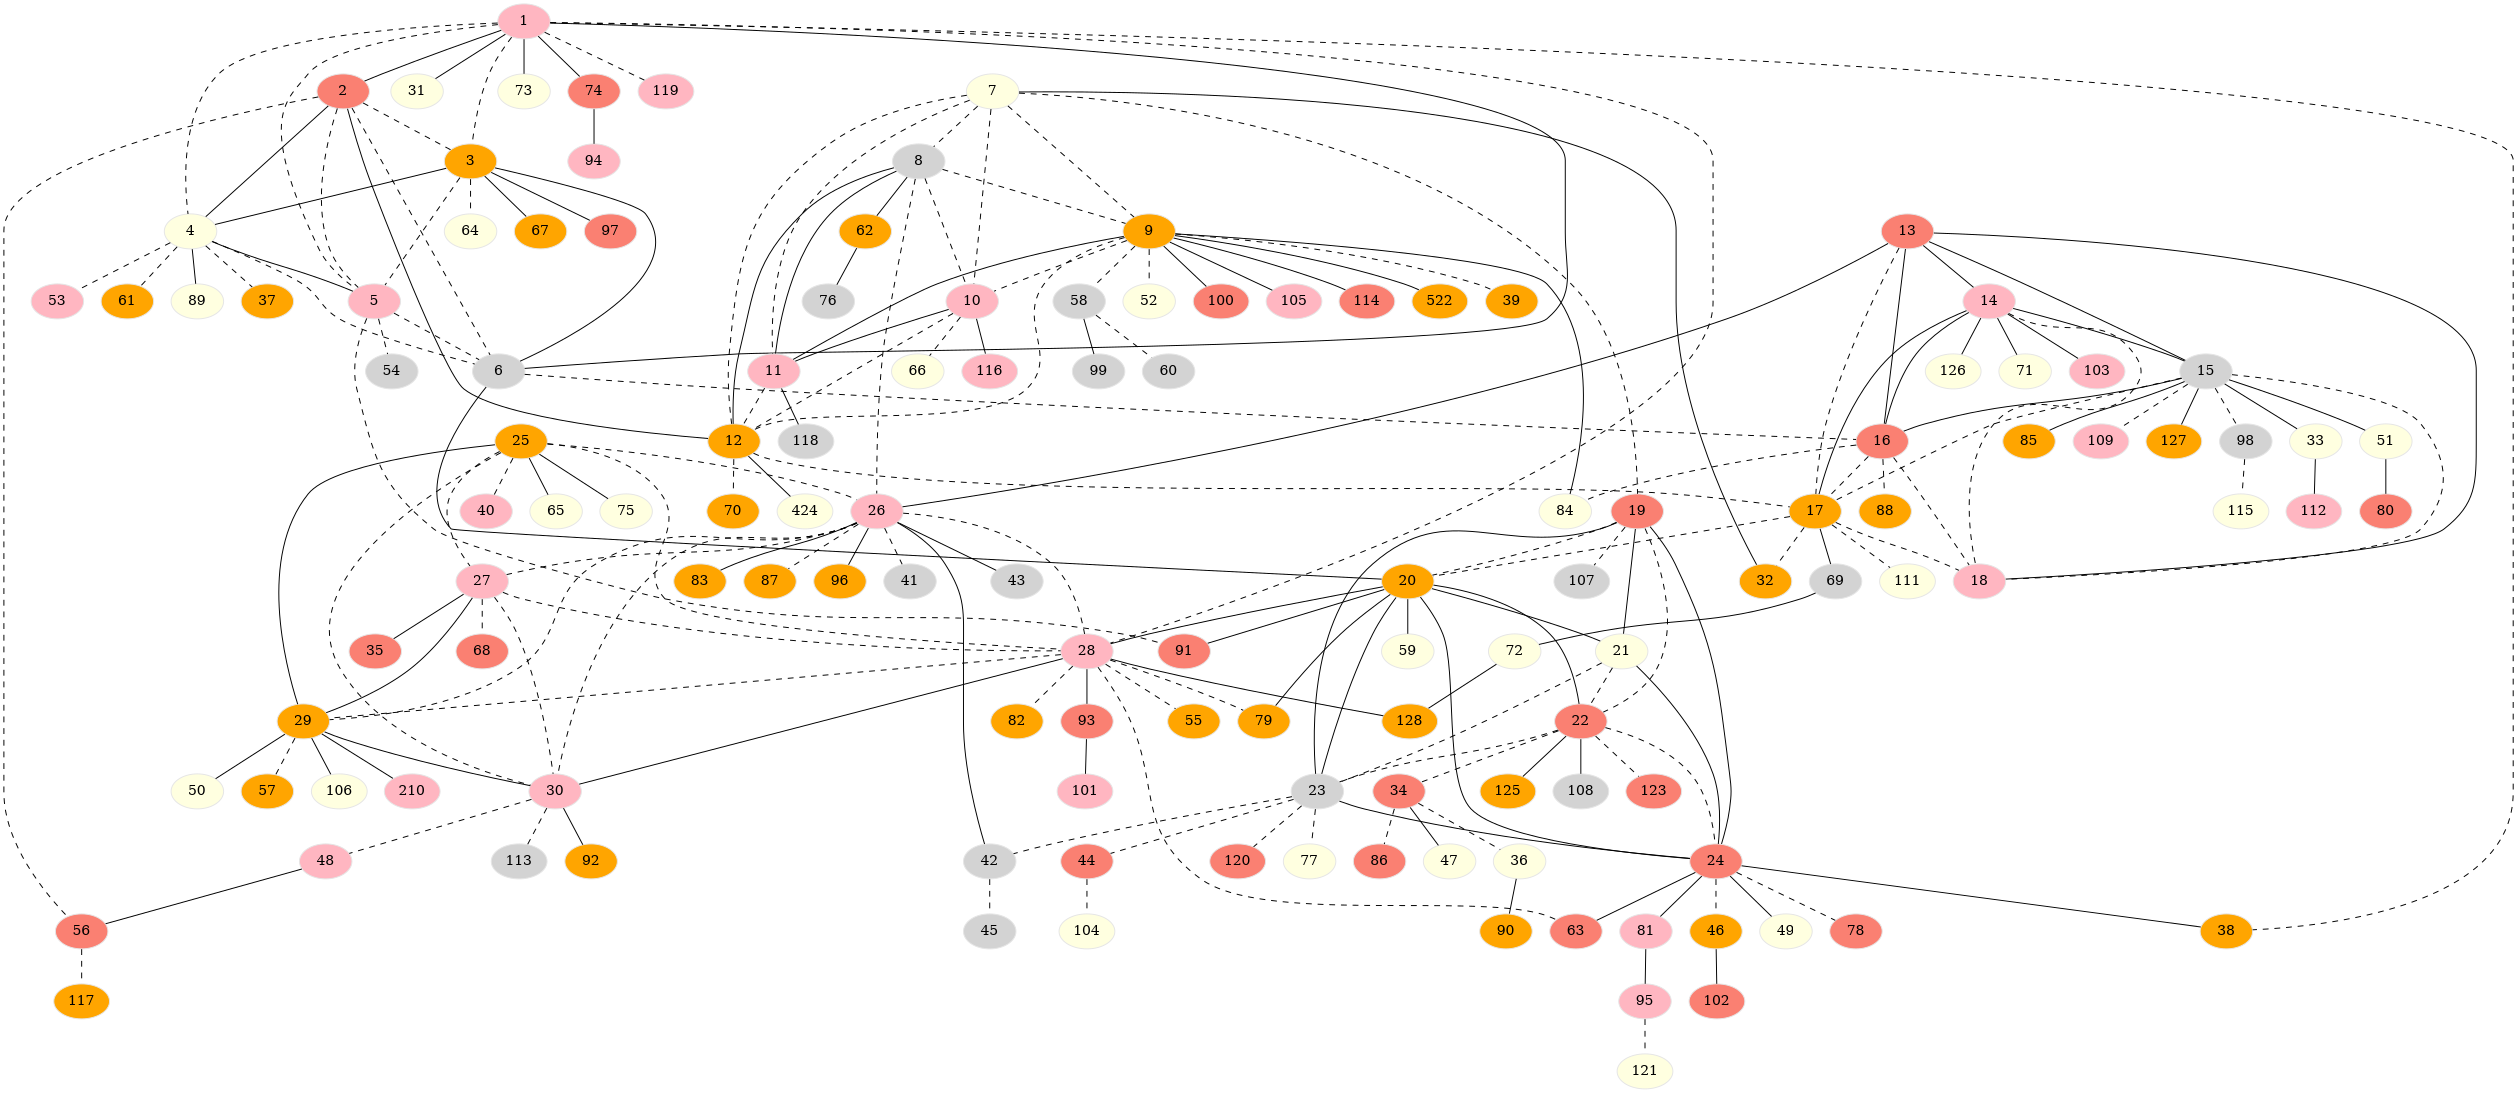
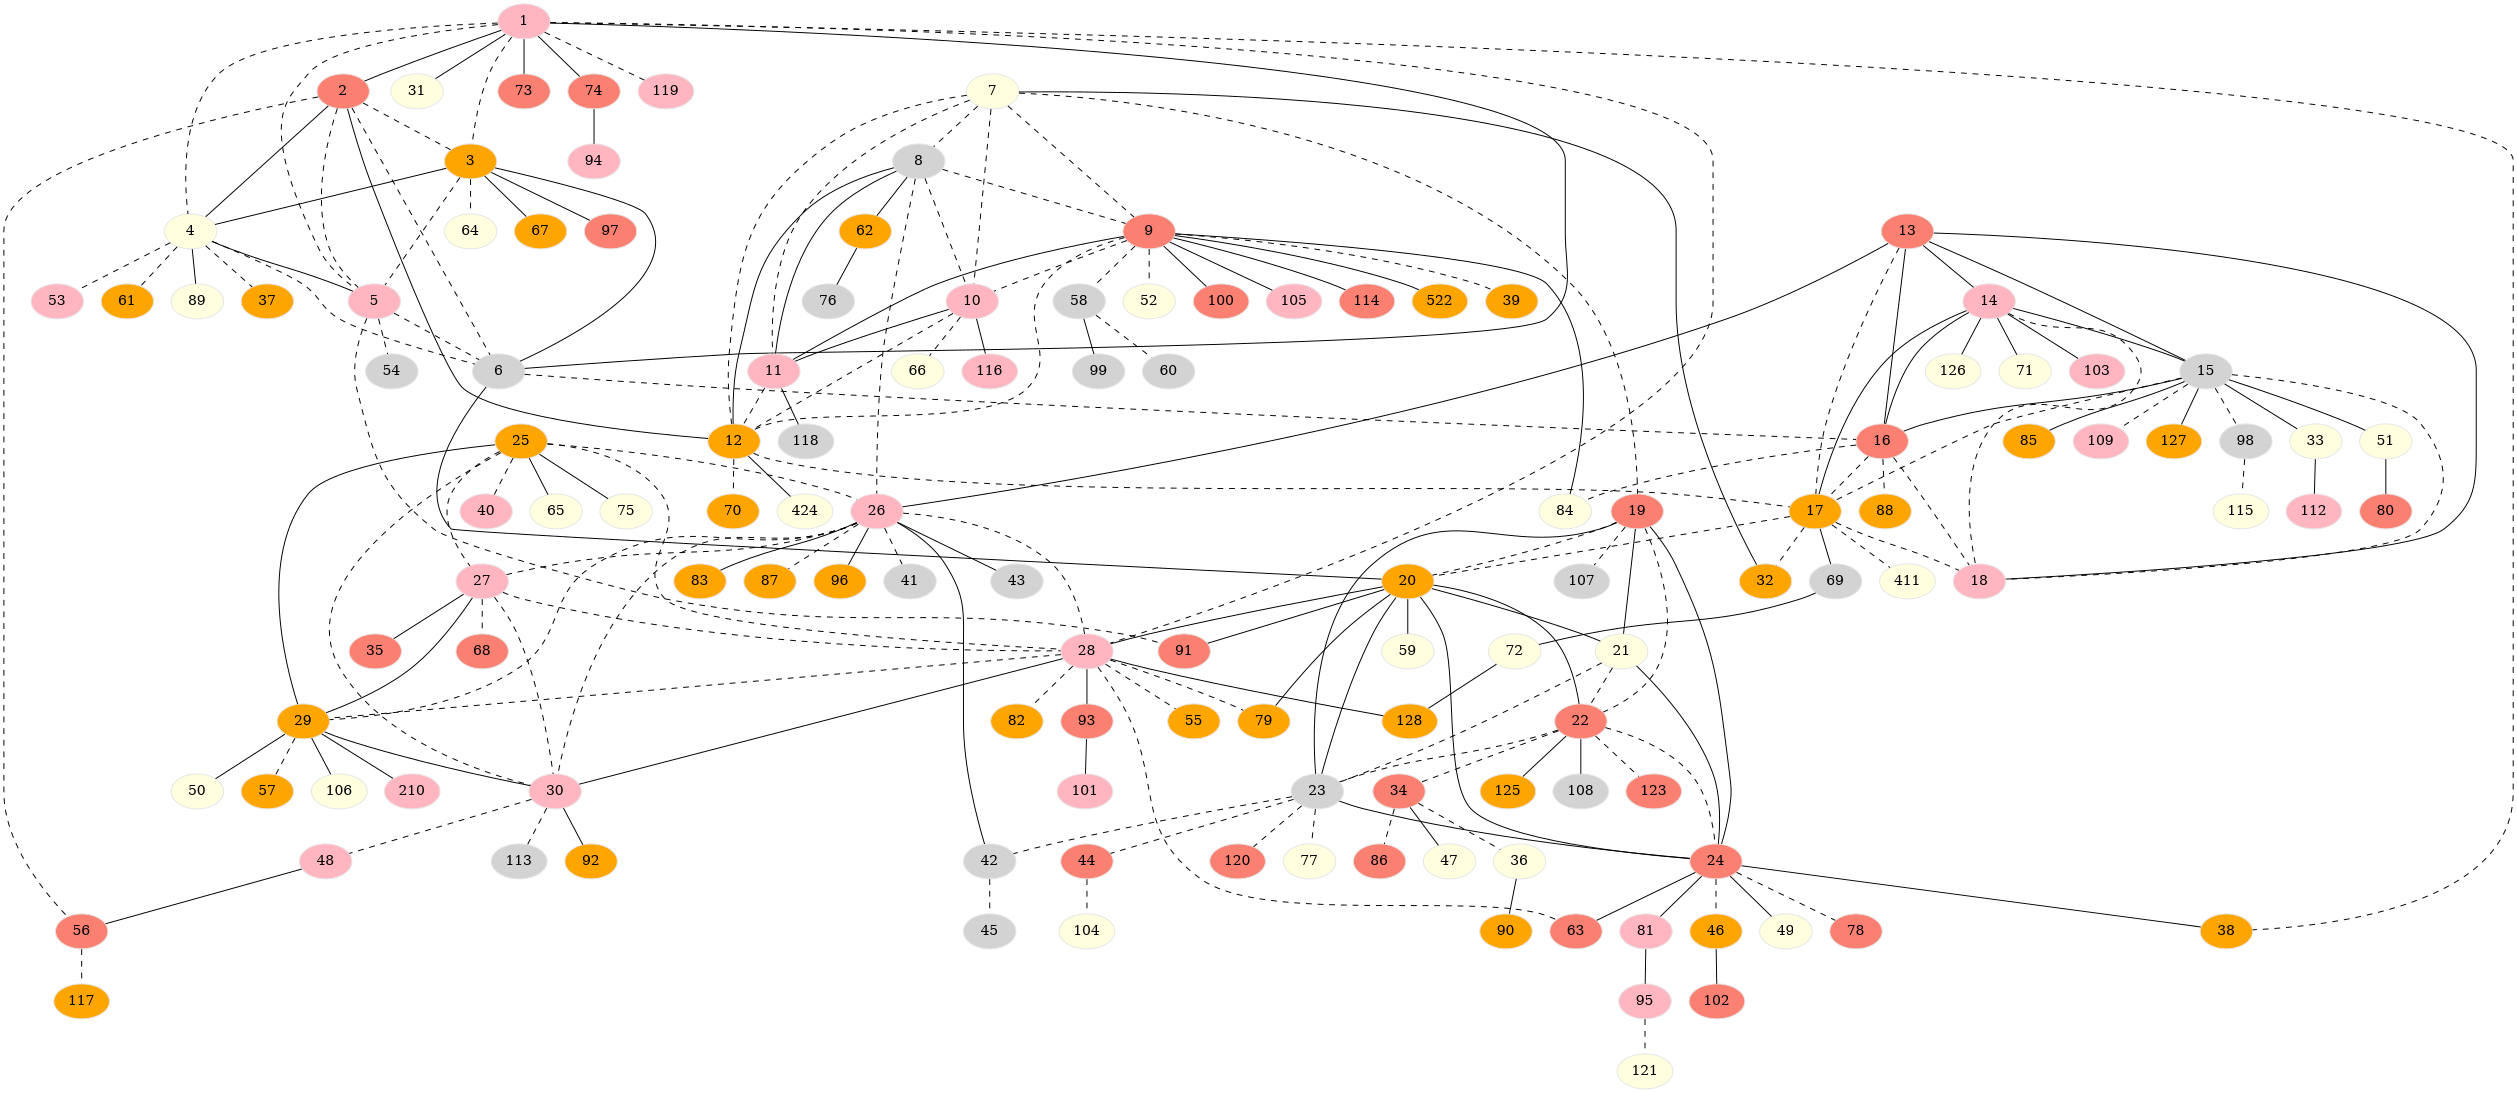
  graph {
    node [color=gray90 fillcolor=orange style=filled]
    edge [style=dashed]
    1 [fillcolor=lightpink]
    2 [fillcolor=salmon]
    3
    4 [fillcolor=lightyellow]
    5 [fillcolor=lightpink]
    6 [fillcolor=lightgrey]
    28 [fillcolor=lightpink]
    31 [fillcolor=lightyellow]
    38
-   73 [fillcolor=lightyellow]
+   73 [fillcolor=salmon]
    74 [fillcolor=salmon]
    119 [fillcolor=lightpink]
    12
    56 [fillcolor=salmon]
    64 [fillcolor=lightyellow]
    67
    97 [fillcolor=salmon]
    37
    53 [fillcolor=lightpink]
    61
    89 [fillcolor=lightyellow]
    54 [fillcolor=lightgrey]
    91 [fillcolor=salmon]
    16 [fillcolor=salmon]
    20
    79
    63 [fillcolor=salmon]
    29
    30 [fillcolor=lightpink]
    55
    82
    93 [fillcolor=salmon]
    128
    94 [fillcolor=lightpink]
    17
    70
    n37 [fillcolor=lightyellow label=424]
    117
    84 [fillcolor=lightyellow]
    18 [fillcolor=lightpink]
    88
    21 [fillcolor=lightyellow]
    22 [fillcolor=salmon]
    23 [fillcolor=lightgrey]
    24 [fillcolor=salmon]
    59 [fillcolor=lightyellow]
    7 [fillcolor=lightyellow]
    8 [fillcolor=lightgrey]
-   9
+   9 [fillcolor=salmon]
    10 [fillcolor=lightpink]
    11 [fillcolor=lightpink]
    19 [fillcolor=salmon]
    32
    26 [fillcolor=lightpink]
    62
    39
    52 [fillcolor=lightyellow]
    58 [fillcolor=lightgrey]
    100 [fillcolor=salmon]
    105 [fillcolor=lightpink]
    114 [fillcolor=salmon]
    n62 [label=522]
    66 [fillcolor=lightyellow]
    116 [fillcolor=lightpink]
    118 [fillcolor=lightgrey]
    107 [fillcolor=lightgrey]
    42 [fillcolor=lightgrey]
    27 [fillcolor=lightpink]
    41 [fillcolor=lightgrey]
    43 [fillcolor=lightgrey]
    83
    87
    96
    76 [fillcolor=lightgrey]
    60 [fillcolor=lightgrey]
    99 [fillcolor=lightgrey]
    69 [fillcolor=lightgrey]
-   111 [fillcolor=lightyellow]
+   111 [fillcolor=lightyellow label=411]
    13 [fillcolor=salmon]
    14 [fillcolor=lightpink]
    15 [fillcolor=lightgrey]
    71 [fillcolor=lightyellow]
    103 [fillcolor=lightpink]
    126 [fillcolor=lightyellow]
    33 [fillcolor=lightyellow]
    51 [fillcolor=lightyellow]
    85
    98 [fillcolor=lightgrey]
    109 [fillcolor=lightpink]
    127
    112 [fillcolor=lightpink]
    80 [fillcolor=salmon]
    115 [fillcolor=lightyellow]
    72 [fillcolor=lightyellow]
    34 [fillcolor=salmon]
    108 [fillcolor=lightgrey]
    123 [fillcolor=salmon]
    125
    44 [fillcolor=salmon]
    77 [fillcolor=lightyellow]
    120 [fillcolor=salmon]
    46
    49 [fillcolor=lightyellow]
    78 [fillcolor=salmon]
    81 [fillcolor=lightpink]
    36 [fillcolor=lightyellow]
    47 [fillcolor=lightyellow]
    86 [fillcolor=salmon]
    45 [fillcolor=lightgrey]
    104 [fillcolor=lightyellow]
    102 [fillcolor=salmon]
    95 [fillcolor=lightpink]
    25
    40 [fillcolor=lightpink]
    65 [fillcolor=lightyellow]
    75 [fillcolor=lightyellow]
    35 [fillcolor=salmon]
    68 [fillcolor=salmon]
    50 [fillcolor=lightyellow]
    57
    106 [fillcolor=lightyellow]
    n122 [fillcolor=lightpink label=210]
    48 [fillcolor=lightpink]
    92
    113 [fillcolor=lightgrey]
    101 [fillcolor=lightpink]
    90
    121 [fillcolor=lightyellow]
    1 -- 2 [style=solid]
    1 -- 3
    1 -- 4
    1 -- 5
    1 -- 6 [style=solid]
    1 -- 28
    1 -- 31 [style=solid]
    1 -- 38
    1 -- 73 [style=solid]
    1 -- 74 [style=solid]
    1 -- 119
    2 -- 3
    2 -- 4 [style=solid]
    2 -- 5
    2 -- 6
    2 -- 12 [style=solid]
    2 -- 56
    3 -- 4 [style=solid]
    3 -- 5
    3 -- 6 [style=solid]
    3 -- 64
    3 -- 67 [style=solid]
    3 -- 97 [style=solid]
    4 -- 5 [style=solid]
    4 -- 6
    4 -- 37
    4 -- 53
    4 -- 61
    4 -- 89 [style=solid]
    5 -- 6
    5 -- 54
    5 -- 91
    6 -- 16
    6 -- 20 [style=solid]
    28 -- 79
    28 -- 63
    28 -- 29
    28 -- 30 [style=solid]
    28 -- 55
    28 -- 82
    28 -- 93 [style=solid]
    28 -- 128 [style=solid]
    74 -- 94 [style=solid]
    12 -- 17
    12 -- 70
    12 -- n37 [style=solid]
    56 -- 117
    16 -- 17
    16 -- 84
    16 -- 18
    16 -- 88
    20 -- 28 [style=solid]
    20 -- 91 [style=solid]
    20 -- 79 [style=solid]
    20 -- 21 [style=solid]
    20 -- 22 [style=solid]
    20 -- 23 [style=solid]
    20 -- 24 [style=solid]
    20 -- 59 [style=solid]
    29 -- 30 [style=solid]
    29 -- 50 [style=solid]
    29 -- 57
    29 -- 106 [style=solid]
    29 -- n122 [style=solid]
    30 -- 48
    30 -- 92 [style=solid]
    30 -- 113
    93 -- 101 [style=solid]
    17 -- 20
    17 -- 18
    17 -- 32
    17 -- 69 [style=solid]
    17 -- 111
    21 -- 22
    21 -- 23
    21 -- 24 [style=solid]
    22 -- 23
    22 -- 24
    22 -- 34
    22 -- 108 [style=solid]
    22 -- 123
    22 -- 125 [style=solid]
    23 -- 24 [style=solid]
    23 -- 42
    23 -- 44
    23 -- 77
    23 -- 120
    24 -- 38 [style=solid]
    24 -- 63 [style=solid]
    24 -- 46
    24 -- 49 [style=solid]
    24 -- 78
    24 -- 81 [style=solid]
    7 -- 12
    7 -- 8
    7 -- 9
    7 -- 10
    7 -- 11
    7 -- 19
    7 -- 32 [style=solid]
    8 -- 12 [style=solid]
    8 -- 9
    8 -- 10
    8 -- 11 [style=solid]
    8 -- 26
    8 -- 62 [style=solid]
    9 -- 12
    9 -- 84 [style=solid]
    9 -- 10
    9 -- 11 [style=solid]
    9 -- 39
    9 -- 52
    9 -- 58
    9 -- 100 [style=solid]
    9 -- 105 [style=solid]
    9 -- 114 [style=solid]
    9 -- n62 [style=solid]
    10 -- 12
    10 -- 11 [style=solid]
    10 -- 66
    10 -- 116 [style=solid]
    11 -- 12
    11 -- 118 [style=solid]
    19 -- 20
    19 -- 21 [style=solid]
    19 -- 22
    19 -- 23 [style=solid]
    19 -- 24 [style=solid]
    19 -- 107
    26 -- 28
    26 -- 29
    26 -- 30
    26 -- 42 [style=solid]
    26 -- 27
    26 -- 41
    26 -- 43 [style=solid]
    26 -- 83 [style=solid]
    26 -- 87
    26 -- 96 [style=solid]
    62 -- 76 [style=solid]
    58 -- 60
    58 -- 99 [style=solid]
    42 -- 45
    27 -- 28
    27 -- 29 [style=solid]
    27 -- 30
    27 -- 35 [style=solid]
    27 -- 68
    69 -- 72 [style=solid]
    13 -- 16 [style=solid]
    13 -- 17
    13 -- 18 [style=solid]
    13 -- 26 [style=solid]
    13 -- 14 [style=solid]
    13 -- 15 [style=solid]
    14 -- 16 [style=solid]
    14 -- 17 [style=solid]
    14 -- 18
    14 -- 15 [style=solid]
    14 -- 71 [style=solid]
    14 -- 103 [style=solid]
    14 -- 126 [style=solid]
    15 -- 16 [style=solid]
    15 -- 17
    15 -- 18
    15 -- 33 [style=solid]
    15 -- 51 [style=solid]
    15 -- 85 [style=solid]
    15 -- 98
    15 -- 109
    15 -- 127 [style=solid]
    33 -- 112 [style=solid]
    51 -- 80 [style=solid]
    98 -- 115
    72 -- 128 [style=solid]
    34 -- 36
    34 -- 47 [style=solid]
    34 -- 86
    44 -- 104
    46 -- 102 [style=solid]
    81 -- 95 [style=solid]
    36 -- 90 [style=solid]
    95 -- 121
    25 -- 28
    25 -- 29 [style=solid]
    25 -- 30
    25 -- 26
    25 -- 27
    25 -- 40
    25 -- 65 [style=solid]
    25 -- 75 [style=solid]
    48 -- 56 [style=solid]
  }
